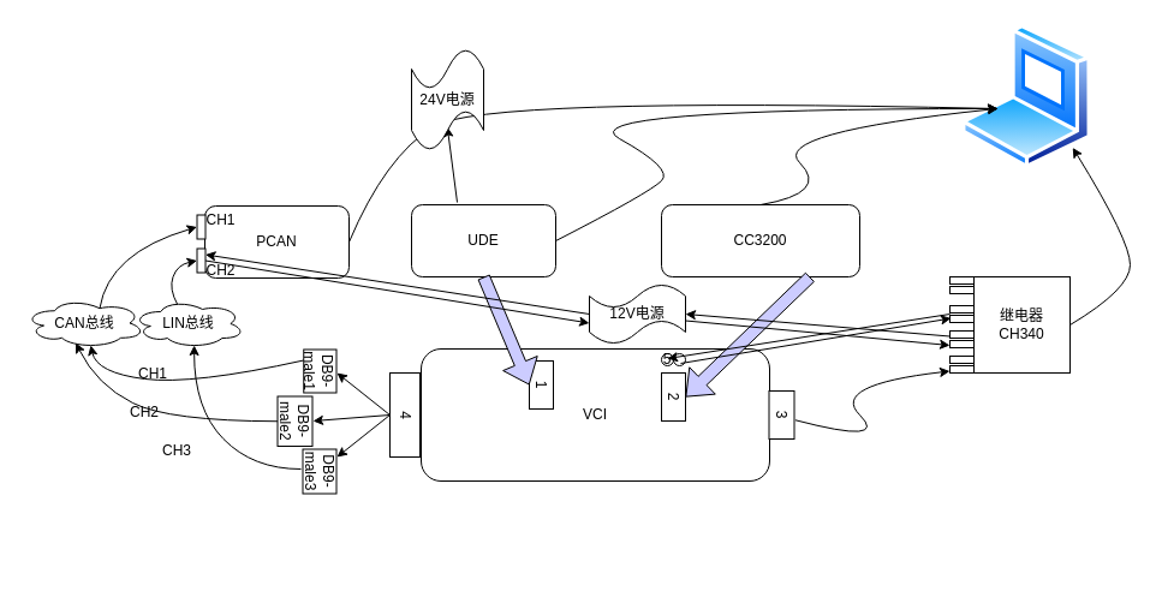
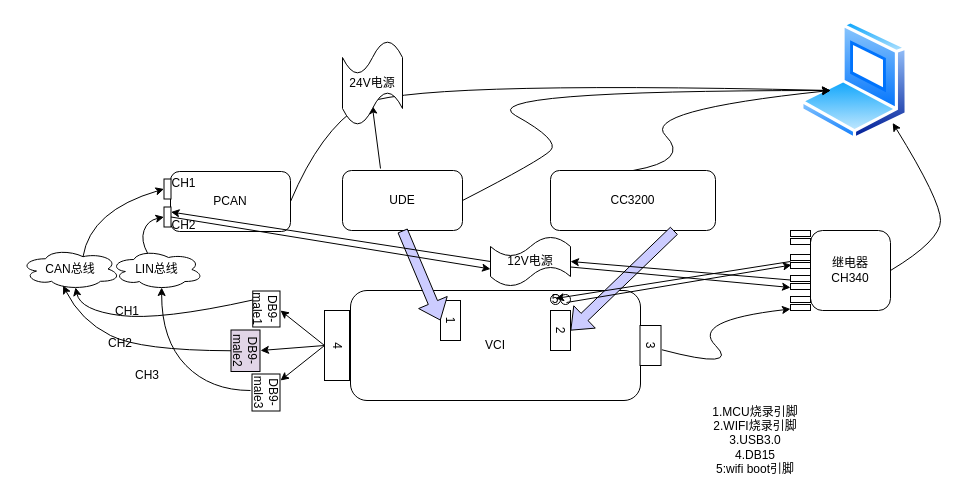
  <mxCell id="0" />
  <mxCell id="1" parent="0" />
  <mxCell id="2" value="VCI" style="rounded=1;whiteSpace=wrap;html=1;" vertex="1" parent="1"><mxGeometry x="350" y="290" width="290" height="110" as="geometry" /></mxCell>
  <mxCell id="3" value="1" style="rounded=0;whiteSpace=wrap;html=1;rotation=90;" vertex="1" parent="1"><mxGeometry x="430" y="310" width="40" height="20" as="geometry" /></mxCell>
  <mxCell id="4" value="UDE" style="rounded=1;whiteSpace=wrap;html=1;" vertex="1" parent="1"><mxGeometry x="342" y="170" width="120" height="60" as="geometry" /></mxCell>
  <mxCell id="5" value="" style="endArrow=classic;html=1;entryX=0.496;entryY=0.765;entryDx=0;entryDy=0;entryPerimeter=0;" edge="1" parent="1" target="58"><mxGeometry width="50" height="50" relative="1" as="geometry"><mxPoint x="380" y="168" as="sourcePoint" /><mxPoint x="380" y="120" as="targetPoint" /></mxGeometry></mxCell>
  <mxCell id="6" value="CC3200" style="rounded=1;whiteSpace=wrap;html=1;" vertex="1" parent="1"><mxGeometry x="550" y="170" width="165" height="60" as="geometry" /></mxCell>
  <mxCell id="7" value="" style="aspect=fixed;perimeter=ellipsePerimeter;html=1;align=center;shadow=0;dashed=0;spacingTop=3;image;image=img/lib/active_directory/laptop_client.svg;" vertex="1" parent="1"><mxGeometry x="800" y="20" width="108" height="120" as="geometry" /></mxCell>
  <mxCell id="8" value="2" style="rounded=0;whiteSpace=wrap;html=1;rotation=90;" vertex="1" parent="1"><mxGeometry x="540" y="320" width="40" height="20" as="geometry" /></mxCell>
  <mxCell id="9" value="5" style="ellipse;whiteSpace=wrap;html=1;aspect=fixed;" vertex="1" parent="1"><mxGeometry x="550" y="294" width="10" height="10" as="geometry" /></mxCell>
  <mxCell id="10" value="" style="ellipse;whiteSpace=wrap;html=1;aspect=fixed;" vertex="1" parent="1"><mxGeometry x="560" y="294" width="10" height="10" as="geometry" /></mxCell>
  <mxCell id="11" value="3" style="rounded=0;whiteSpace=wrap;html=1;rotation=90;" vertex="1" parent="1"><mxGeometry x="630" y="334.5" width="40" height="21" as="geometry" /></mxCell>
  <mxCell id="12" value="4" style="rounded=0;whiteSpace=wrap;html=1;rotation=90;" vertex="1" parent="1"><mxGeometry x="301.5" y="332.5" width="70" height="25" as="geometry" /></mxCell>
- <mxCell id="14" value="继电器&lt;br&gt;CH340" style="whiteSpace=wrap;html=1;aspect=fixed;" vertex="1" parent="1"><mxGeometry x="810" y="230" width="80" height="80" as="geometry" /></mxCell>
+ <mxCell id="13" value="1.MCU烧录引脚&lt;br&gt;2.WIFI烧录引脚&lt;br&gt;3.USB3.0&lt;br&gt;4.DB15&lt;br&gt;5:wifi boot引脚" style="text;html=1;strokeColor=none;fillColor=none;align=center;verticalAlign=middle;whiteSpace=wrap;rounded=0;" vertex="1" parent="1"><mxGeometry x="700" y="400" width="110" height="80" as="geometry" /></mxCell>
+ <mxCell id="14" value="继电器&lt;br&gt;CH340" style="whiteSpace=wrap;html=1;aspect=fixed;rounded=1;" vertex="1" parent="1"><mxGeometry x="810" y="230" width="80" height="80" as="geometry" /></mxCell>
  <mxCell id="15" value="" style="rounded=0;whiteSpace=wrap;html=1;" vertex="1" parent="1"><mxGeometry x="790" y="304" width="20" height="6" as="geometry" /></mxCell>
  <mxCell id="16" value="" style="rounded=0;whiteSpace=wrap;html=1;" vertex="1" parent="1"><mxGeometry x="790" y="296" width="20" height="6" as="geometry" /></mxCell>
  <mxCell id="17" value="" style="rounded=0;whiteSpace=wrap;html=1;" vertex="1" parent="1"><mxGeometry x="790" y="238" width="20" height="6" as="geometry" /></mxCell>
  <mxCell id="18" value="" style="rounded=0;whiteSpace=wrap;html=1;" vertex="1" parent="1"><mxGeometry x="790" y="230" width="20" height="6" as="geometry" /></mxCell>
  <mxCell id="19" value="" style="rounded=0;whiteSpace=wrap;html=1;" vertex="1" parent="1"><mxGeometry x="790" y="262" width="20" height="6" as="geometry" /></mxCell>
  <mxCell id="20" value="" style="rounded=0;whiteSpace=wrap;html=1;" vertex="1" parent="1"><mxGeometry x="790" y="254" width="20" height="6" as="geometry" /></mxCell>
  <mxCell id="21" value="" style="rounded=0;whiteSpace=wrap;html=1;" vertex="1" parent="1"><mxGeometry x="790" y="283" width="20" height="6" as="geometry" /></mxCell>
  <mxCell id="22" value="" style="rounded=0;whiteSpace=wrap;html=1;" vertex="1" parent="1"><mxGeometry x="790" y="275" width="20" height="6" as="geometry" /></mxCell>
  <mxCell id="23" value="" style="curved=1;endArrow=classic;html=1;exitX=0.607;exitY=-0.044;exitDx=0;exitDy=0;exitPerimeter=0;entryX=0;entryY=0.75;entryDx=0;entryDy=0;" edge="1" parent="1" source="11" target="15"><mxGeometry width="50" height="50" relative="1" as="geometry"><mxPoint x="690" y="370" as="sourcePoint" /><mxPoint x="740" y="320" as="targetPoint" /><Array as="points"><mxPoint x="740" y="370" /><mxPoint x="690" y="320" /></Array></mxGeometry></mxCell>
  <mxCell id="24" value="PCAN" style="rounded=1;whiteSpace=wrap;html=1;" vertex="1" parent="1"><mxGeometry x="170" y="171" width="120" height="60" as="geometry" /></mxCell>
  <mxCell id="25" value="" style="rounded=0;whiteSpace=wrap;html=1;rotation=90;" vertex="1" parent="1"><mxGeometry x="157" y="185" width="20" height="7" as="geometry" /></mxCell>
  <mxCell id="26" value="" style="rounded=0;whiteSpace=wrap;html=1;rotation=90;" vertex="1" parent="1"><mxGeometry x="157" y="213" width="20" height="7" as="geometry" /></mxCell>
  <mxCell id="27" value="CH1" style="text;html=1;strokeColor=none;fillColor=none;align=center;verticalAlign=middle;whiteSpace=wrap;rounded=0;" vertex="1" parent="1"><mxGeometry x="177" y="180" width="13" height="6" as="geometry" /></mxCell>
  <mxCell id="28" value="CH2" style="text;html=1;strokeColor=none;fillColor=none;align=center;verticalAlign=middle;whiteSpace=wrap;rounded=0;" vertex="1" parent="1"><mxGeometry x="177" y="222" width="13" height="6" as="geometry" /></mxCell>
  <mxCell id="29" value="CAN总线" style="ellipse;shape=cloud;whiteSpace=wrap;html=1;" vertex="1" parent="1"><mxGeometry x="20" y="248" width="100" height="41" as="geometry" /></mxCell>
  <mxCell id="30" value="LIN总线" style="ellipse;shape=cloud;whiteSpace=wrap;html=1;" vertex="1" parent="1"><mxGeometry x="110" y="249" width="93" height="40" as="geometry" /></mxCell>
  <mxCell id="31" value="" style="endArrow=classic;html=1;exitX=0.5;exitY=1;exitDx=0;exitDy=0;" edge="1" parent="1" source="12"><mxGeometry width="50" height="50" relative="1" as="geometry"><mxPoint x="230" y="360" as="sourcePoint" /><mxPoint x="280" y="310" as="targetPoint" /></mxGeometry></mxCell>
  <mxCell id="32" value="" style="endArrow=classic;html=1;exitX=0.5;exitY=1;exitDx=0;exitDy=0;" edge="1" parent="1" source="12"><mxGeometry width="50" height="50" relative="1" as="geometry"><mxPoint x="320" y="350" as="sourcePoint" /><mxPoint x="260" y="350" as="targetPoint" /></mxGeometry></mxCell>
  <mxCell id="33" value="" style="endArrow=classic;html=1;exitX=0.5;exitY=1;exitDx=0;exitDy=0;" edge="1" parent="1" source="12"><mxGeometry width="50" height="50" relative="1" as="geometry"><mxPoint x="240" y="420" as="sourcePoint" /><mxPoint x="280" y="380" as="targetPoint" /></mxGeometry></mxCell>
  <mxCell id="34" value="DB9-male3" style="rounded=0;whiteSpace=wrap;html=1;rotation=90;" vertex="1" parent="1"><mxGeometry x="247" y="378" width="37" height="28" as="geometry" /></mxCell>
- <mxCell id="35" value="DB9-male2" style="rounded=0;whiteSpace=wrap;html=1;rotation=90;" vertex="1" parent="1"><mxGeometry x="224.25" y="335.75" width="41.5" height="29" as="geometry" /></mxCell>
+ <mxCell id="35" value="DB9-male2" style="rounded=0;whiteSpace=wrap;html=1;rotation=90;fillColor=#e1d5e7;" vertex="1" parent="1"><mxGeometry x="224.25" y="335.75" width="41.5" height="29" as="geometry" /></mxCell>
  <mxCell id="36" value="DB9-male1" style="rounded=0;whiteSpace=wrap;html=1;rotation=90;" vertex="1" parent="1"><mxGeometry x="247.88" y="294.88" width="36" height="27.25" as="geometry" /></mxCell>
  <mxCell id="37" value="" style="curved=1;endArrow=classic;html=1;exitX=0.4;exitY=0.1;exitDx=0;exitDy=0;exitPerimeter=0;entryX=0.5;entryY=1;entryDx=0;entryDy=0;" edge="1" parent="1" source="30" target="26"><mxGeometry width="50" height="50" relative="1" as="geometry"><mxPoint x="80" y="250" as="sourcePoint" /><mxPoint x="163" y="230" as="targetPoint" /><Array as="points"><mxPoint x="140" y="240" /><mxPoint x="147" y="220" /></Array></mxGeometry></mxCell>
  <mxCell id="38" value="" style="curved=1;endArrow=classic;html=1;exitX=0.625;exitY=0.2;exitDx=0;exitDy=0;exitPerimeter=0;entryX=0.5;entryY=1;entryDx=0;entryDy=0;" edge="1" parent="1" source="29" target="25"><mxGeometry width="50" height="50" relative="1" as="geometry"><mxPoint x="30" y="290" as="sourcePoint" /><mxPoint x="80" y="240" as="targetPoint" /><Array as="points"><mxPoint x="90" y="210" /></Array></mxGeometry></mxCell>
  <mxCell id="39" value="" style="curved=1;endArrow=classic;html=1;exitX=0.25;exitY=1;exitDx=0;exitDy=0;entryX=0.55;entryY=0.95;entryDx=0;entryDy=0;entryPerimeter=0;" edge="1" parent="1" source="36" target="29"><mxGeometry width="50" height="50" relative="1" as="geometry"><mxPoint x="80" y="360" as="sourcePoint" /><mxPoint x="130" y="310" as="targetPoint" /><Array as="points"><mxPoint x="160" y="320" /><mxPoint x="80" y="310" /></Array></mxGeometry></mxCell>
  <mxCell id="40" value="" style="curved=1;endArrow=classic;html=1;entryX=0.426;entryY=0.902;entryDx=0;entryDy=0;entryPerimeter=0;exitX=0.5;exitY=1;exitDx=0;exitDy=0;" edge="1" parent="1" source="35" target="29"><mxGeometry width="50" height="50" relative="1" as="geometry"><mxPoint x="250" y="310" as="sourcePoint" /><mxPoint x="70" y="290" as="targetPoint" /><Array as="points"><mxPoint x="140" y="350" /><mxPoint x="80" y="320" /></Array></mxGeometry></mxCell>
  <mxCell id="41" value="CH1" style="text;html=1;strokeColor=none;fillColor=none;align=center;verticalAlign=middle;whiteSpace=wrap;rounded=0;" vertex="1" parent="1"><mxGeometry x="107" y="300.5" width="40" height="20" as="geometry" /></mxCell>
  <mxCell id="42" value="CH2" style="text;html=1;strokeColor=none;fillColor=none;align=center;verticalAlign=middle;whiteSpace=wrap;rounded=0;" vertex="1" parent="1"><mxGeometry x="100" y="332.5" width="40" height="20" as="geometry" /></mxCell>
  <mxCell id="43" value="" style="curved=1;endArrow=classic;html=1;entryX=0.55;entryY=0.95;entryDx=0;entryDy=0;entryPerimeter=0;" edge="1" parent="1" target="30"><mxGeometry width="50" height="50" relative="1" as="geometry"><mxPoint x="250" y="390" as="sourcePoint" /><mxPoint x="150" y="350" as="targetPoint" /><Array as="points"><mxPoint x="210" y="390" /><mxPoint x="161" y="340" /></Array></mxGeometry></mxCell>
  <mxCell id="44" value="CH3" style="text;html=1;strokeColor=none;fillColor=none;align=center;verticalAlign=middle;whiteSpace=wrap;rounded=0;" vertex="1" parent="1"><mxGeometry x="127" y="365" width="40" height="20" as="geometry" /></mxCell>
  <mxCell id="45" value="" style="shape=flexArrow;endArrow=classic;html=1;exitX=0.5;exitY=1;exitDx=0;exitDy=0;entryX=0.5;entryY=1;entryDx=0;entryDy=0;fillColor=#CCCCFF;" edge="1" parent="1" source="4" target="3"><mxGeometry width="50" height="50" relative="1" as="geometry"><mxPoint x="400" y="540" as="sourcePoint" /><mxPoint x="470" y="590" as="targetPoint" /></mxGeometry></mxCell>
  <mxCell id="46" value="" style="shape=flexArrow;endArrow=classic;html=1;exitX=0.75;exitY=1;exitDx=0;exitDy=0;fillColor=#CCCCFF;" edge="1" parent="1" source="6"><mxGeometry width="50" height="50" relative="1" as="geometry"><mxPoint x="439" y="240" as="sourcePoint" /><mxPoint x="570" y="330" as="targetPoint" /></mxGeometry></mxCell>
  <mxCell id="47" value="" style="curved=1;endArrow=classic;html=1;fillColor=#CCCCFF;exitX=0.5;exitY=0;exitDx=0;exitDy=0;entryX=0.278;entryY=0.583;entryDx=0;entryDy=0;entryPerimeter=0;" edge="1" parent="1" source="6" target="7"><mxGeometry width="50" height="50" relative="1" as="geometry"><mxPoint x="640" y="160" as="sourcePoint" /><mxPoint x="690" y="110" as="targetPoint" /><Array as="points"><mxPoint x="690" y="160" /><mxPoint x="640" y="110" /></Array></mxGeometry></mxCell>
  <mxCell id="48" value="" style="curved=1;endArrow=classic;html=1;fillColor=#CCCCFF;exitX=1;exitY=0.5;exitDx=0;exitDy=0;" edge="1" parent="1" source="4"><mxGeometry width="50" height="50" relative="1" as="geometry"><mxPoint x="470" y="140" as="sourcePoint" /><mxPoint x="830" y="90" as="targetPoint" /><Array as="points"><mxPoint x="540" y="160" /><mxPoint x="560" y="140" /><mxPoint x="470" y="90" /></Array></mxGeometry></mxCell>
  <mxCell id="49" value="" style="curved=1;endArrow=classic;html=1;fillColor=#CCCCFF;exitX=1;exitY=0.5;exitDx=0;exitDy=0;" edge="1" parent="1" source="24"><mxGeometry width="50" height="50" relative="1" as="geometry"><mxPoint x="270" y="130" as="sourcePoint" /><mxPoint x="830" y="90" as="targetPoint" /><Array as="points"><mxPoint x="320" y="130" /><mxPoint x="400" y="80" /></Array></mxGeometry></mxCell>
  <mxCell id="50" value="" style="curved=1;endArrow=classic;html=1;fillColor=#CCCCFF;exitX=1;exitY=0.5;exitDx=0;exitDy=0;entryX=1;entryY=1;entryDx=0;entryDy=0;" edge="1" parent="1" source="14" target="7"><mxGeometry width="50" height="50" relative="1" as="geometry"><mxPoint x="920" y="270" as="sourcePoint" /><mxPoint x="892" y="123" as="targetPoint" /><Array as="points"><mxPoint x="940" y="240" /><mxPoint x="940" y="200" /></Array></mxGeometry></mxCell>
  <mxCell id="51" value="12V电源" style="shape=tape;whiteSpace=wrap;html=1;" vertex="1" parent="1"><mxGeometry x="490" y="236" width="80" height="50" as="geometry" /></mxCell>
  <mxCell id="52" value="" style="endArrow=classic;html=1;fillColor=#CCCCFF;exitX=0.5;exitY=0;exitDx=0;exitDy=0;entryX=0;entryY=0.65;entryDx=0;entryDy=0;entryPerimeter=0;" edge="1" parent="1" source="26" target="51"><mxGeometry width="50" height="50" relative="1" as="geometry"><mxPoint x="290" y="290" as="sourcePoint" /><mxPoint x="340" y="240" as="targetPoint" /></mxGeometry></mxCell>
  <mxCell id="53" value="" style="endArrow=classic;html=1;fillColor=#CCCCFF;exitX=1;exitY=0.65;exitDx=0;exitDy=0;exitPerimeter=0;entryX=0;entryY=1;entryDx=0;entryDy=0;" edge="1" parent="1"><mxGeometry width="50" height="50" relative="1" as="geometry"><mxPoint x="570" y="266.5" as="sourcePoint" /><mxPoint x="790" y="287" as="targetPoint" /></mxGeometry></mxCell>
  <mxCell id="54" value="" style="endArrow=classic;html=1;fillColor=#CCCCFF;exitX=0;exitY=0.75;exitDx=0;exitDy=0;entryX=1;entryY=0.5;entryDx=0;entryDy=0;entryPerimeter=0;" edge="1" parent="1" source="22" target="51"><mxGeometry width="50" height="50" relative="1" as="geometry"><mxPoint x="550" y="510" as="sourcePoint" /><mxPoint x="600" y="460" as="targetPoint" /></mxGeometry></mxCell>
  <mxCell id="55" value="" style="endArrow=classic;html=1;fillColor=#CCCCFF;exitX=0;exitY=0.5;exitDx=0;exitDy=0;exitPerimeter=0;entryX=0.25;entryY=0;entryDx=0;entryDy=0;" edge="1" parent="1" source="51" target="26"><mxGeometry width="50" height="50" relative="1" as="geometry"><mxPoint x="360" y="520" as="sourcePoint" /><mxPoint x="410" y="470" as="targetPoint" /></mxGeometry></mxCell>
  <mxCell id="56" value="" style="endArrow=classic;html=1;fillColor=#CCCCFF;exitX=0.5;exitY=1;exitDx=0;exitDy=0;entryX=0;entryY=0.75;entryDx=0;entryDy=0;" edge="1" parent="1"><mxGeometry width="50" height="50" relative="1" as="geometry"><mxPoint x="566" y="302" as="sourcePoint" /><mxPoint x="791" y="264.5" as="targetPoint" /></mxGeometry></mxCell>
  <mxCell id="57" value="" style="endArrow=classic;html=1;fillColor=#CCCCFF;exitX=0;exitY=0.5;exitDx=0;exitDy=0;entryX=0.5;entryY=0;entryDx=0;entryDy=0;" edge="1" parent="1"><mxGeometry width="50" height="50" relative="1" as="geometry"><mxPoint x="790" y="261" as="sourcePoint" /><mxPoint x="555" y="298" as="targetPoint" /></mxGeometry></mxCell>
  <mxCell id="58" value="24V电源" style="shape=tape;whiteSpace=wrap;html=1;" vertex="1" parent="1"><mxGeometry x="342" y="40" width="60" height="85" as="geometry" /></mxCell>
